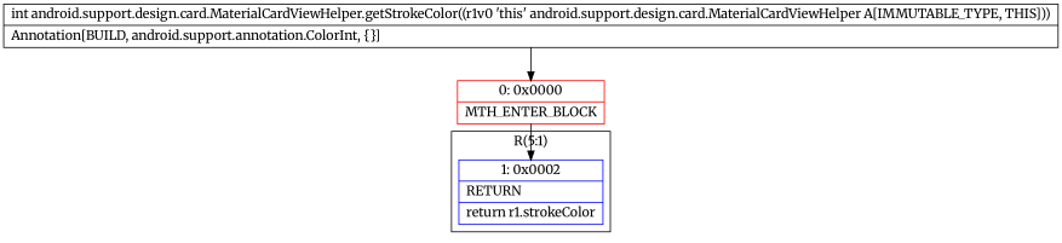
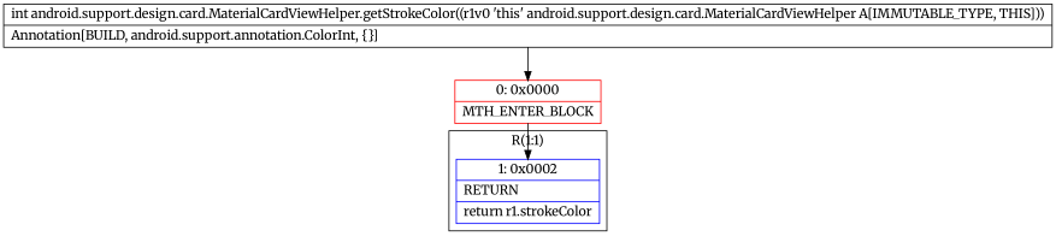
  digraph {
    fontname=Merriweather
    node [shape=record fontname=Merriweather]
    edge [fontname=Merriweather]
    n1 [color=blue label="{1\:\ 0x0002|RETURN\l|return r1.strokeColor\l}"]
    n2 [color=red label="{0\:\ 0x0000|MTH_ENTER_BLOCK\l}"]
    n3 [label="{int android.support.design.card.MaterialCardViewHelper.getStrokeColor((r1v0 'this' android.support.design.card.MaterialCardViewHelper A[IMMUTABLE_TYPE, THIS]))  | Annotation[BUILD, android.support.annotation.ColorInt, \{\}]\l}"]
    subgraph cluster_1 {
-     label="R(5:1)"
+     label="R(1:1)"
      n1
    }
    n2 -> n1
    n3 -> n2
  }
